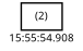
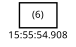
  digraph {
    label="15:55:54.908"
    fontname="Noto Sans"
-   n1 [color=black fontcolor=black label="(2)" shape=rectangle style=bold fontname="Noto Sans"]
+   n1 [color=black fontcolor=black label="(6)" shape=rectangle style=bold fontname="Noto Sans"]
  }
